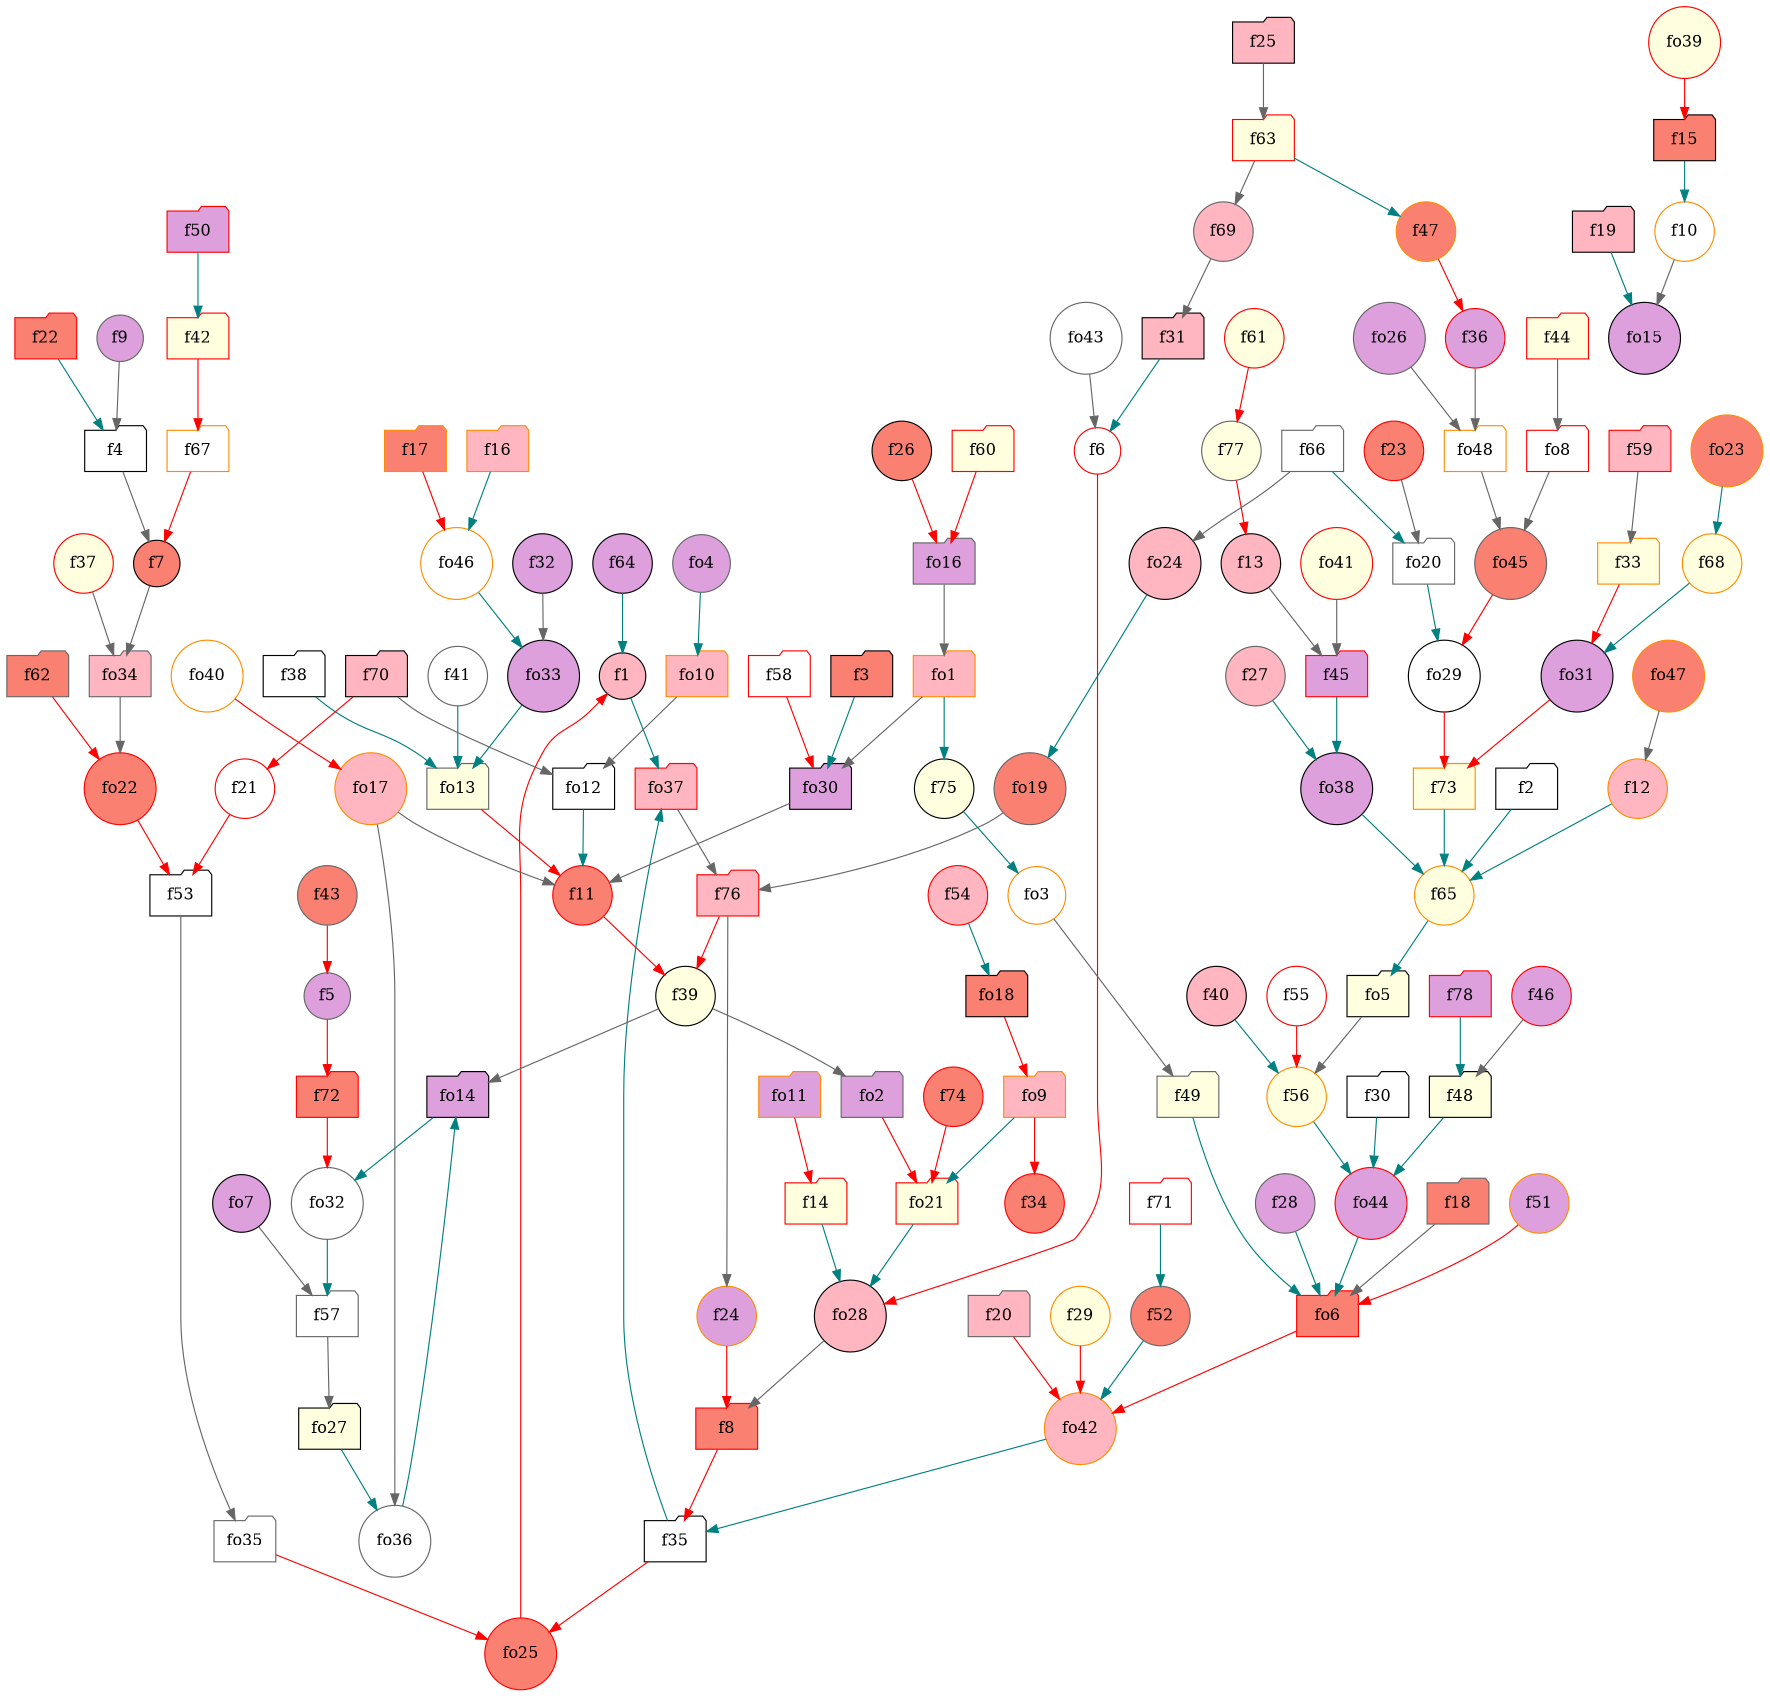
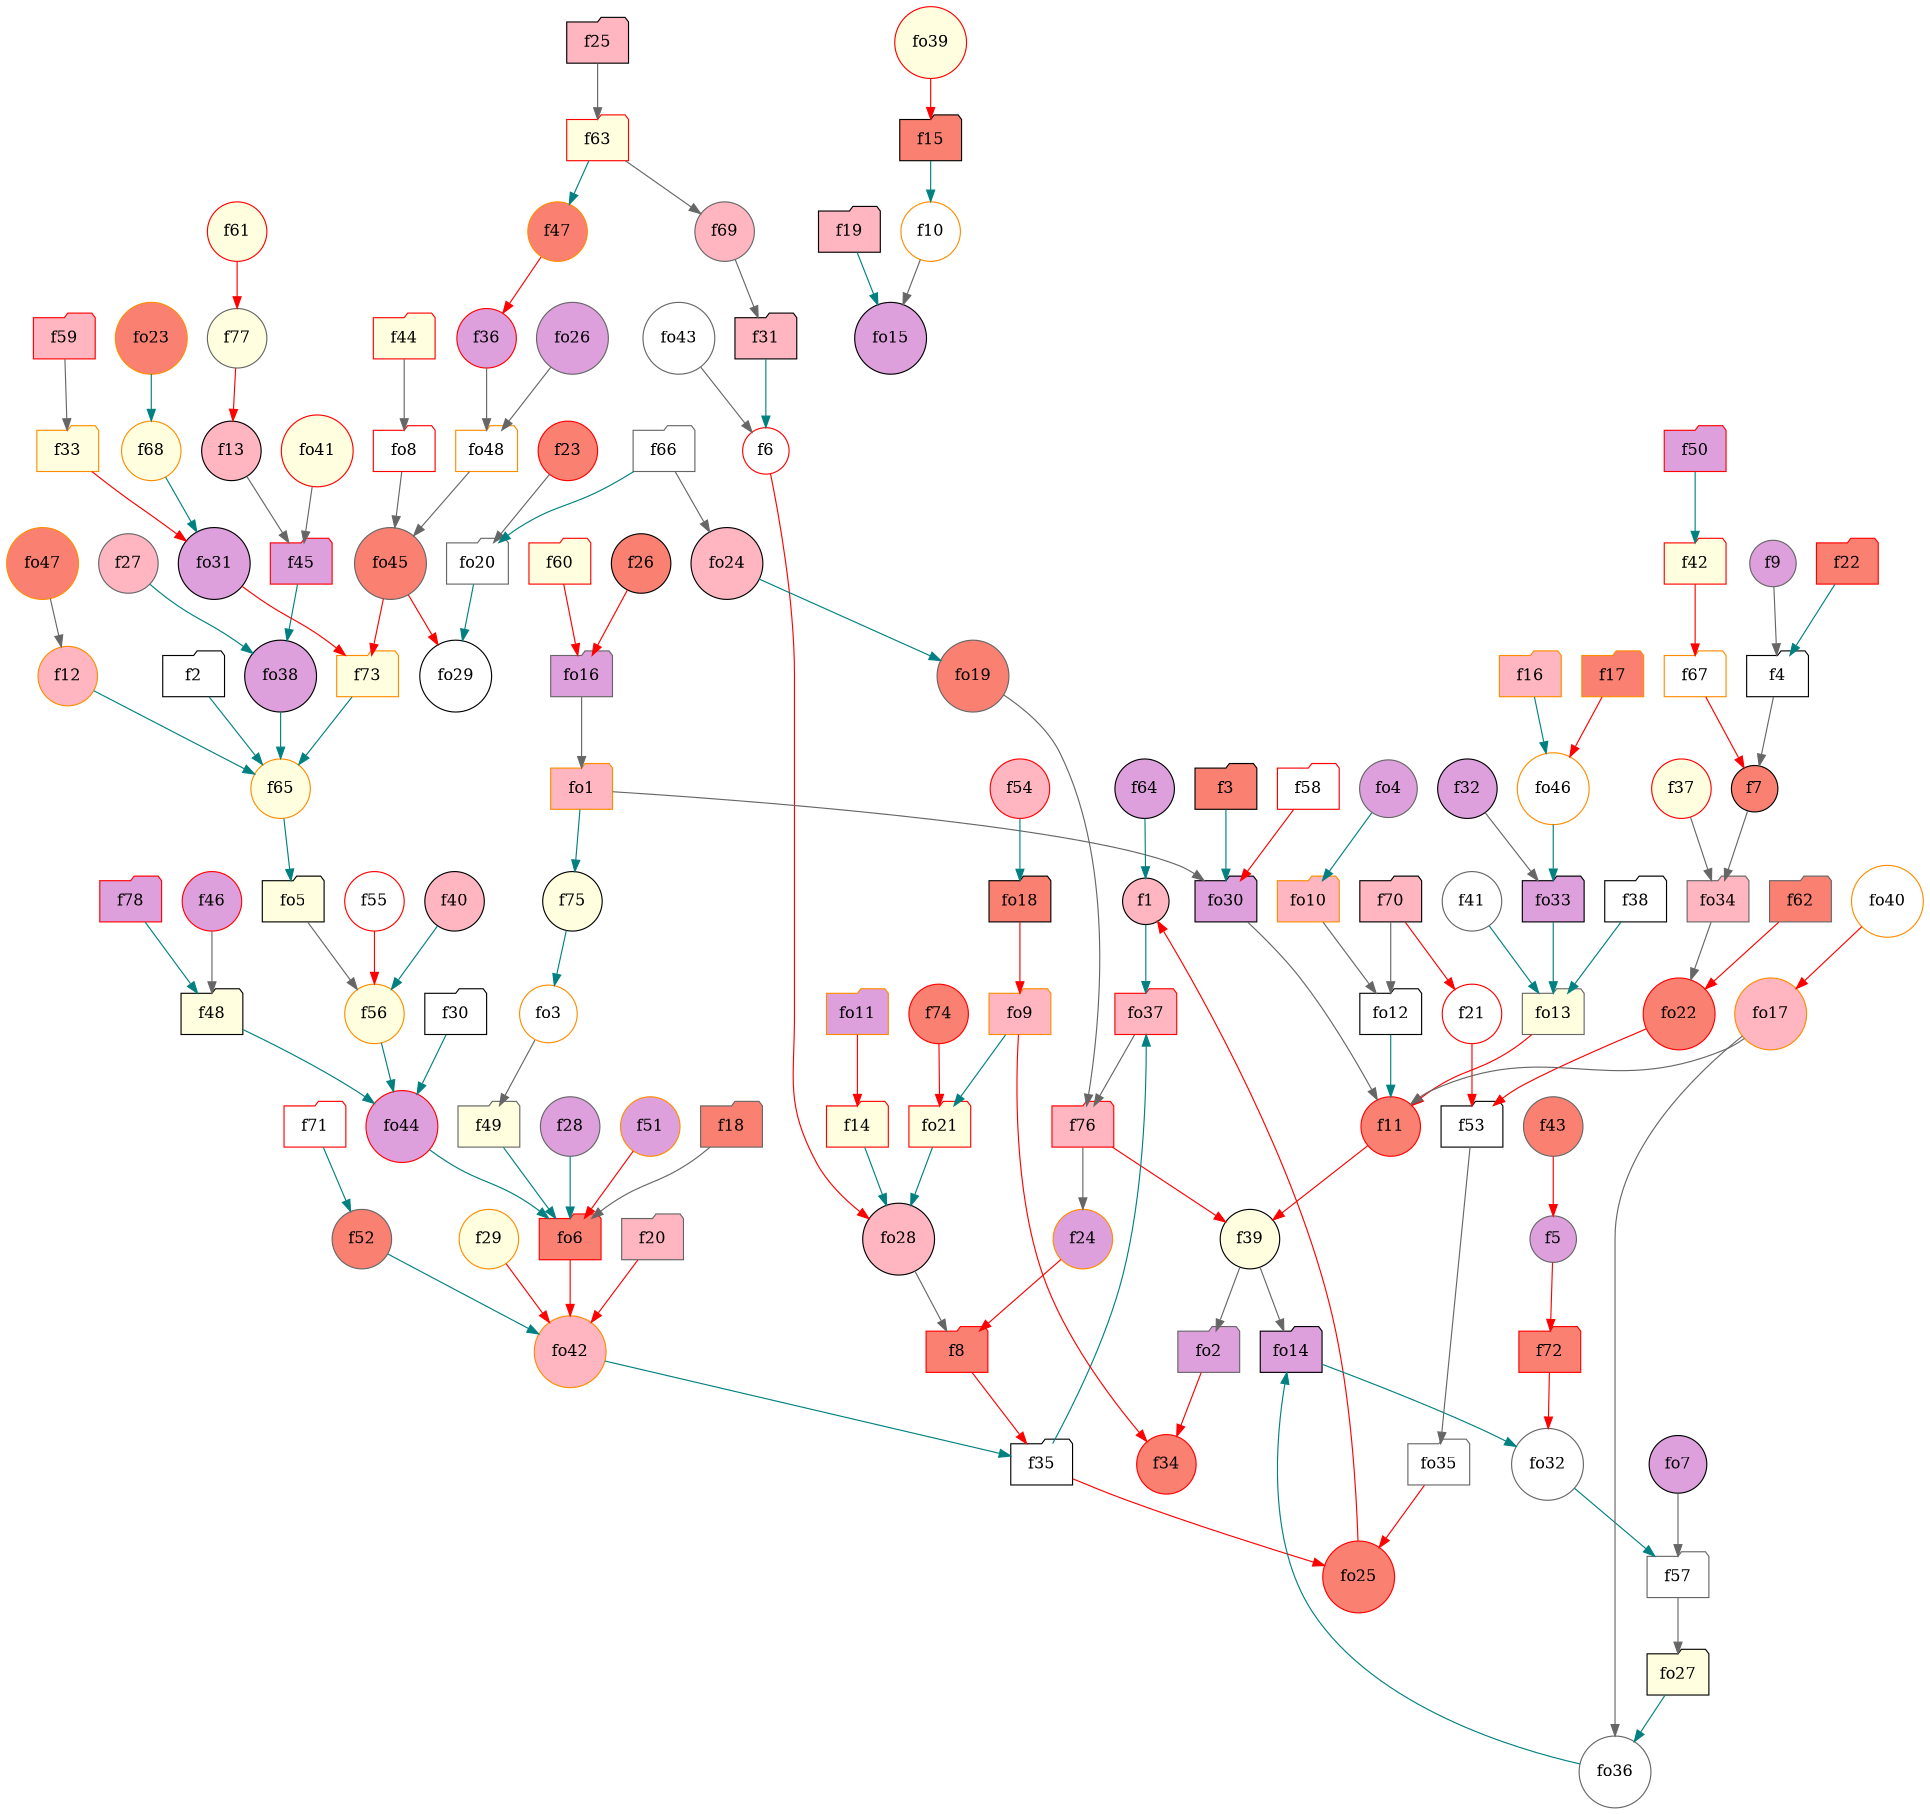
  strict digraph {
    node [color=black fillcolor=white shape=circle style=filled]
    edge [color=teal weight=2]
    f1 [fillcolor=lightpink]
    fo37 [color=red fillcolor=lightpink shape=folder]
    f76 [color=red fillcolor=lightpink shape=folder]
    f2 [shape=folder]
    f65 [color=darkorange fillcolor=lightyellow]
    fo5 [fillcolor=lightyellow shape=folder]
    f3 [fillcolor=salmon shape=folder]
    fo30 [fillcolor=plum shape=folder]
    f11 [color=red fillcolor=salmon]
    f4 [shape=folder]
    f7 [fillcolor=salmon]
    fo34 [color=gray40 fillcolor=lightpink shape=folder]
    f5 [color=gray40 fillcolor=plum]
    f72 [color=red fillcolor=salmon shape=folder]
    fo32 [color=gray40]
    f6 [color=red]
    fo28 [fillcolor=lightpink]
    f8 [color=red fillcolor=salmon shape=folder]
    fo22 [color=red fillcolor=salmon]
    f35 [shape=folder]
    fo25 [color=red fillcolor=salmon]
    f9 [color=gray40 fillcolor=plum]
    f10 [color=darkorange]
    fo15 [fillcolor=plum]
    f39 [fillcolor=lightyellow]
    fo2 [color=gray40 fillcolor=plum shape=folder]
    fo14 [fillcolor=plum shape=folder]
    f12 [color=darkorange fillcolor=lightpink]
    f13 [fillcolor=lightpink]
    f45 [color=red fillcolor=plum shape=folder]
    fo38 [fillcolor=plum]
    f14 [color=red fillcolor=lightyellow shape=folder]
    f15 [fillcolor=salmon shape=folder]
    f16 [color=darkorange fillcolor=lightpink shape=folder]
    fo46 [color=darkorange]
-   fo33 [fillcolor=plum]
+   fo33 [fillcolor=plum shape=folder]
    f17 [color=darkorange fillcolor=salmon shape=folder]
    f18 [color=gray40 fillcolor=salmon shape=folder]
    fo6 [color=red fillcolor=salmon shape=folder]
    fo42 [color=darkorange fillcolor=lightpink]
    f19 [fillcolor=lightpink shape=folder]
    f20 [color=gray40 fillcolor=lightpink shape=folder]
    f21 [color=red]
    f53 [shape=folder]
    fo35 [color=gray40 shape=folder]
    f22 [color=red fillcolor=salmon shape=folder]
    f23 [color=red fillcolor=salmon]
    fo20 [color=gray40 shape=folder]
    fo29
    f24 [color=darkorange fillcolor=plum]
    f25 [fillcolor=lightpink shape=folder]
    f63 [color=red fillcolor=lightyellow shape=folder]
    f47 [color=darkorange fillcolor=salmon]
    f69 [color=gray40 fillcolor=lightpink]
    f26 [fillcolor=salmon]
    fo16 [color=gray40 fillcolor=plum shape=folder]
    fo1 [color=darkorange fillcolor=lightpink shape=folder]
    f27 [color=gray40 fillcolor=lightpink]
    f28 [color=gray40 fillcolor=plum]
    f29 [color=darkorange fillcolor=lightyellow]
    f30 [shape=folder]
    fo44 [color=red fillcolor=plum]
    f31 [fillcolor=lightpink shape=folder]
    f32 [fillcolor=plum]
    fo13 [color=gray40 fillcolor=lightyellow shape=folder]
    f33 [color=darkorange fillcolor=lightyellow shape=folder]
    fo31 [fillcolor=plum]
    f73 [color=darkorange fillcolor=lightyellow shape=folder]
    f34 [color=red fillcolor=salmon]
    fo9 [color=darkorange fillcolor=lightpink shape=folder]
    fo21 [color=red fillcolor=lightyellow shape=folder]
    f36 [color=red fillcolor=plum]
    fo48 [color=darkorange shape=folder]
    fo45 [color=gray40 fillcolor=salmon]
    f37 [color=red fillcolor=lightyellow]
    f38 [shape=folder]
    f40 [fillcolor=lightpink]
    f56 [color=darkorange fillcolor=lightyellow]
    f41 [color=gray40]
    f42 [color=red fillcolor=lightyellow shape=folder]
    f67 [color=darkorange shape=folder]
    f43 [color=gray40 fillcolor=salmon]
    f44 [color=red fillcolor=lightyellow shape=folder]
    fo8 [color=red shape=folder]
    f46 [color=red fillcolor=plum]
    f48 [fillcolor=lightyellow shape=folder]
    f49 [color=gray40 fillcolor=lightyellow shape=folder]
    f50 [color=red fillcolor=plum shape=folder]
    f51 [color=darkorange fillcolor=plum]
    f52 [color=gray40 fillcolor=salmon]
    f54 [color=red fillcolor=lightpink]
    fo18 [fillcolor=salmon shape=folder]
    f55 [color=red]
    f57 [color=gray40 shape=folder]
    fo27 [fillcolor=lightyellow shape=folder]
    fo36 [color=gray40]
    f58 [color=red shape=folder]
    f59 [color=red fillcolor=lightpink shape=folder]
    f60 [color=red fillcolor=lightyellow shape=folder]
    f61 [color=red fillcolor=lightyellow]
    f77 [color=gray40 fillcolor=lightyellow]
    f62 [color=gray40 fillcolor=salmon shape=folder]
    f64 [fillcolor=plum]
    f66 [color=gray40 shape=folder]
    fo24 [fillcolor=lightpink]
    fo19 [color=gray40 fillcolor=salmon]
    f68 [color=darkorange fillcolor=lightyellow]
    f70 [fillcolor=lightpink shape=folder]
    fo12 [shape=folder]
    f71 [color=red shape=folder]
    f74 [color=red fillcolor=salmon]
    f75 [fillcolor=lightyellow]
    fo3 [color=darkorange]
    f78 [color=red fillcolor=plum shape=folder]
    fo4 [color=gray40 fillcolor=plum]
    fo10 [color=darkorange fillcolor=lightpink shape=folder]
    fo7 [fillcolor=plum]
    fo11 [color=darkorange fillcolor=plum shape=folder]
    fo17 [color=darkorange fillcolor=lightpink]
    fo23 [color=darkorange fillcolor=salmon]
    fo26 [color=gray40 fillcolor=plum]
    fo39 [color=red fillcolor=lightyellow]
    fo40 [color=darkorange]
    fo41 [color=red fillcolor=lightyellow]
    fo43 [color=gray40]
    fo47 [color=darkorange fillcolor=salmon]
    f1 -> fo37
    fo37 -> f76 [color=gray40]
    f76 -> f39 [color=red]
    f76 -> f24 [color=gray40]
    f2 -> f65
    f65 -> fo5
    fo5 -> f56 [color=gray40]
    f3 -> fo30
    fo30 -> f11 [color=gray40]
    f11 -> f39 [color=red]
    f4 -> f7 [color=gray40]
    f7 -> fo34 [color=gray40]
    fo34 -> fo22 [color=gray40]
    f5 -> f72 [color=red]
    f72 -> fo32 [color=red]
    fo32 -> f57
    f6 -> fo28 [color=red]
    fo28 -> f8 [color=gray40]
    f8 -> f35 [color=red]
    fo22 -> f53 [color=red]
    f35 -> fo37
    f35 -> fo25 [color=red]
    fo25 -> f1 [color=red]
    f9 -> f4 [color=gray40]
    f10 -> fo15 [color=gray40]
    f39 -> fo2 [color=gray40]
    f39 -> fo14 [color=gray40]
-   fo2 -> fo21 [color=red]
+   fo2 -> f34 [color=red]
    fo14 -> fo32
    f12 -> f65
    f13 -> f45 [color=gray40]
    f45 -> fo38
    fo38 -> f65
    f14 -> fo28
    f15 -> f10
    f16 -> fo46
    fo46 -> fo33
    fo33 -> fo13
    f17 -> fo46 [color=red]
    f18 -> fo6 [color=gray40]
    fo6 -> fo42 [color=red]
    fo42 -> f35
    f19 -> fo15
    f20 -> fo42 [color=red]
    f21 -> f53 [color=red]
    f53 -> fo35 [color=gray40]
    fo35 -> fo25 [color=red]
    f22 -> f4
    f23 -> fo20 [color=gray40]
    fo20 -> fo29
-   fo29 -> f73 [color=red]
+   fo45 -> f73 [color=red]
    f24 -> f8 [color=red]
    f25 -> f63 [color=gray40]
    f63 -> f47
    f63 -> f69 [color=gray40]
    f47 -> f36 [color=red]
    f69 -> f31 [color=gray40]
    f26 -> fo16 [color=red]
    fo16 -> fo1 [color=gray40]
    fo1 -> fo30 [color=gray40]
    fo1 -> f75
    f27 -> fo38
    f28 -> fo6
    f29 -> fo42 [color=red]
    f30 -> fo44
    fo44 -> fo6
    f31 -> f6
    f32 -> fo33 [color=gray40]
    fo13 -> f11 [color=red]
    f33 -> fo31 [color=red]
    fo31 -> f73 [color=red]
    f73 -> f65
    fo9 -> f34 [color=red]
    fo9 -> fo21
    fo21 -> fo28
    f36 -> fo48 [color=gray40]
    fo48 -> fo45 [color=gray40]
    fo45 -> fo29 [color=red]
    f37 -> fo34 [color=gray40]
    f38 -> fo13
    f40 -> f56
    f56 -> fo44
    f41 -> fo13
    f42 -> f67 [color=red]
    f67 -> f7 [color=red]
    f43 -> f5 [color=red]
    f44 -> fo8 [color=gray40]
    fo8 -> fo45 [color=gray40]
    f46 -> f48 [color=gray40]
    f48 -> fo44
    f49 -> fo6
    f50 -> f42
    f51 -> fo6 [color=red]
    f52 -> fo42
    f54 -> fo18
    fo18 -> fo9 [color=red]
    f55 -> f56 [color=red]
    f57 -> fo27 [color=gray40]
    fo27 -> fo36
    fo36 -> fo14
    f58 -> fo30 [color=red]
    f59 -> f33 [color=gray40]
    f60 -> fo16 [color=red]
    f61 -> f77 [color=red]
    f77 -> f13 [color=red]
    f62 -> fo22 [color=red]
    f64 -> f1
    f66 -> fo20
    f66 -> fo24 [color=gray40]
    fo24 -> fo19
    fo19 -> f76 [color=gray40]
    f68 -> fo31
    f70 -> f21 [color=red]
    f70 -> fo12 [color=gray40]
    fo12 -> f11
    f71 -> f52
    f74 -> fo21 [color=red]
    f75 -> fo3
    fo3 -> f49 [color=gray40]
    f78 -> f48
    fo4 -> fo10
    fo10 -> fo12 [color=gray40]
    fo7 -> f57 [color=gray40]
    fo11 -> f14 [color=red]
    fo17 -> f11 [color=gray40]
    fo17 -> fo36 [color=gray40]
    fo23 -> f68
    fo26 -> fo48 [color=gray40]
    fo39 -> f15 [color=red]
    fo40 -> fo17 [color=red]
    fo41 -> f45 [color=gray40]
    fo43 -> f6 [color=gray40]
    fo47 -> f12 [color=gray40]
  }
